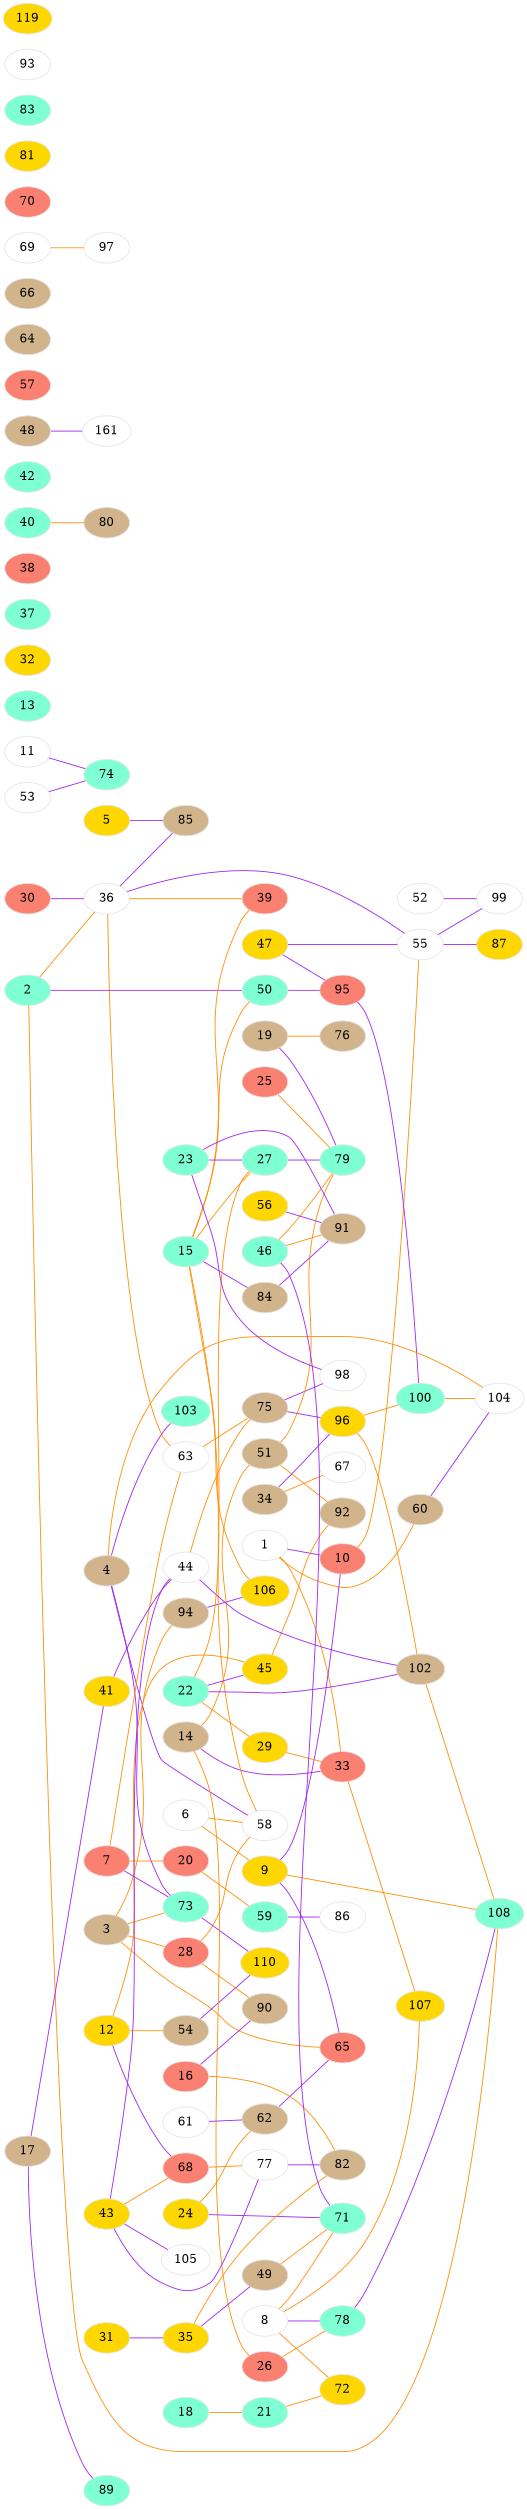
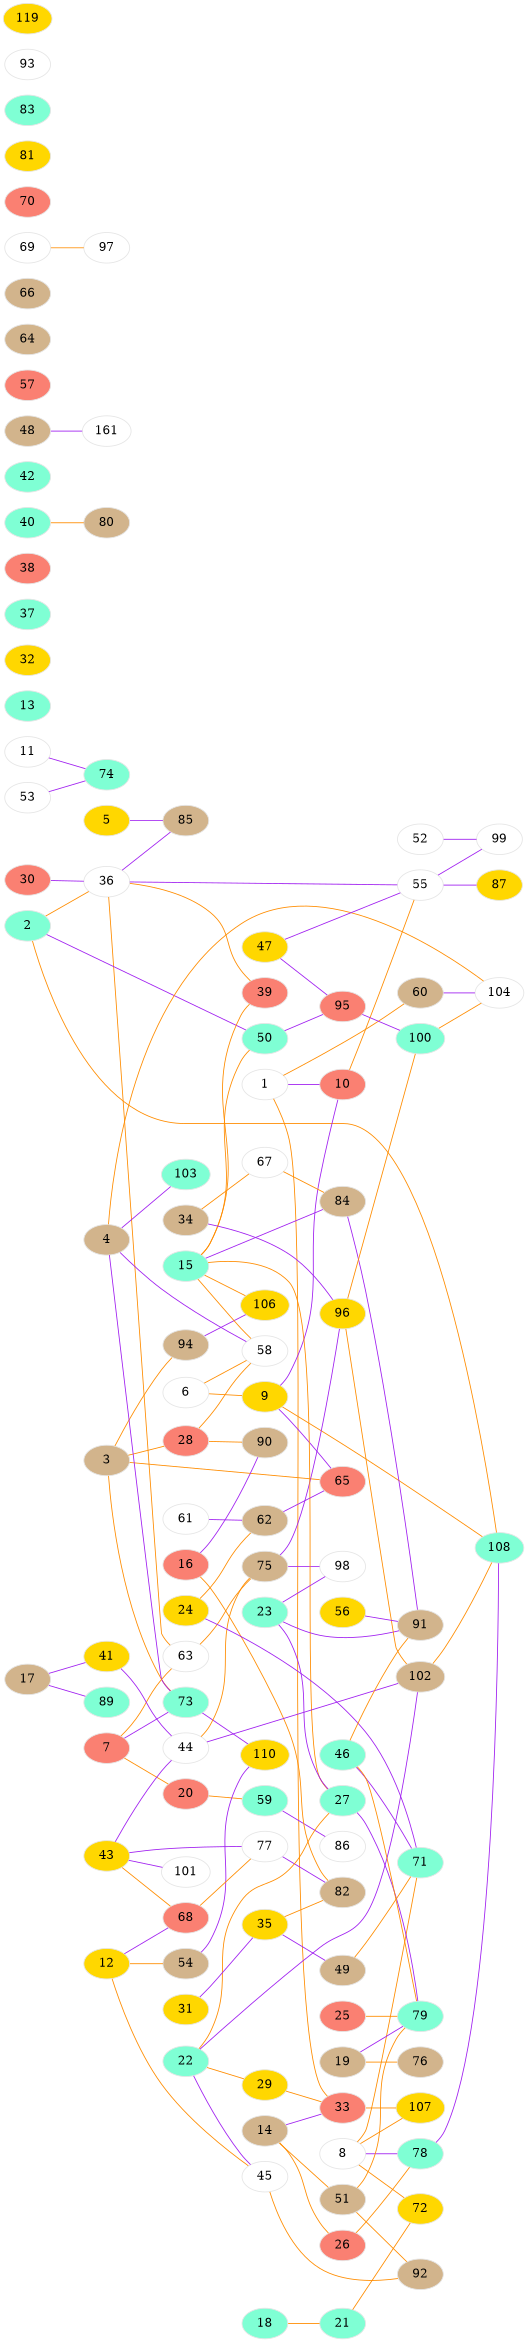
  graph {
    rankdir=LR
    node [color=gray90 fillcolor=tan style=filled]
    edge [color=darkorange]
    1 [fillcolor=white]
    10 [fillcolor=salmon]
    33 [fillcolor=salmon]
    60
    55 [fillcolor=white]
    107 [fillcolor=gold]
    104 [fillcolor=white]
    36 [fillcolor=white]
    2 [fillcolor=aquamarine]
    50 [fillcolor=aquamarine]
    108 [fillcolor=aquamarine]
    85
    63 [fillcolor=white]
    39 [fillcolor=salmon]
    95 [fillcolor=salmon]
    3
    28 [fillcolor=salmon]
    65 [fillcolor=salmon]
    73 [fillcolor=aquamarine]
    94
    58 [fillcolor=white]
    90
    110 [fillcolor=gold]
    106 [fillcolor=gold]
    4
    103 [fillcolor=aquamarine]
    5 [fillcolor=gold]
    6 [fillcolor=white]
    9 [fillcolor=gold]
    7 [fillcolor=salmon]
    20 [fillcolor=salmon]
    59 [fillcolor=aquamarine]
    75
    8 [fillcolor=white]
    71 [fillcolor=aquamarine]
    72 [fillcolor=gold]
    78 [fillcolor=aquamarine]
    99 [fillcolor=white]
    87 [fillcolor=gold]
    11 [fillcolor=white]
    74 [fillcolor=aquamarine]
    12 [fillcolor=gold]
-   45 [fillcolor=gold]
+   45 [fillcolor=white]
    54
    68 [fillcolor=salmon]
    92
    77 [fillcolor=white]
    13 [fillcolor=aquamarine]
    14
    26 [fillcolor=salmon]
    51
    79 [fillcolor=aquamarine]
    15 [fillcolor=aquamarine]
    27 [fillcolor=aquamarine]
    84
    91
    16 [fillcolor=salmon]
    82
    17
    41 [fillcolor=gold]
    89 [fillcolor=aquamarine]
    44 [fillcolor=white]
    18 [fillcolor=aquamarine]
    21 [fillcolor=aquamarine]
    19
    76
    86 [fillcolor=white]
    22 [fillcolor=aquamarine]
    29 [fillcolor=gold]
    102
    23 [fillcolor=aquamarine]
    98 [fillcolor=white]
    24 [fillcolor=gold]
    62
    25 [fillcolor=salmon]
    30 [fillcolor=salmon]
    31 [fillcolor=gold]
    35 [fillcolor=gold]
    49
    32 [fillcolor=gold]
    34
    67 [fillcolor=white]
    96 [fillcolor=gold]
    100 [fillcolor=aquamarine]
    37 [fillcolor=aquamarine]
    38 [fillcolor=salmon]
    80
    40 [fillcolor=aquamarine]
    42 [fillcolor=aquamarine]
    43 [fillcolor=gold]
-   105 [fillcolor=white]
+   105 [fillcolor=white label=101]
    46 [fillcolor=aquamarine]
    47 [fillcolor=gold]
    48
    n95 [fillcolor=white label=161]
    52 [fillcolor=white]
    53 [fillcolor=white]
    56 [fillcolor=gold]
    57 [fillcolor=salmon]
    61 [fillcolor=white]
    64
    66
    69 [fillcolor=white]
    97 [fillcolor=white]
    70 [fillcolor=salmon]
    81 [fillcolor=gold]
    83 [fillcolor=aquamarine]
    93 [fillcolor=white]
    n109 [fillcolor=gold label=119]
    1 -- 10 [color=purple]
    1 -- 33
    1 -- 60
    10 -- 55
    33 -- 107
    60 -- 104 [color=purple]
    55 -- 99 [color=purple]
    55 -- 87 [color=purple]
    36 -- 55 [color=purple]
    36 -- 85 [color=purple]
    36 -- 63
    36 -- 39
    2 -- 36
    2 -- 50 [color=purple]
    2 -- 108
    50 -- 95 [color=purple]
    63 -- 75
    95 -- 100 [color=purple]
    3 -- 28
    3 -- 65
    3 -- 73
    3 -- 94
    28 -- 58
    28 -- 90
    73 -- 110 [color=purple]
    94 -- 106 [color=purple]
    4 -- 104
    4 -- 73 [color=purple]
    4 -- 58 [color=purple]
    4 -- 103 [color=purple]
    5 -- 85 [color=purple]
    6 -- 58
    6 -- 9
    9 -- 10 [color=purple]
    9 -- 108
    9 -- 65 [color=purple]
    7 -- 63
    7 -- 73 [color=purple]
    7 -- 20
    20 -- 59
    59 -- 86 [color=purple]
    75 -- 98 [color=purple]
    75 -- 96 [color=purple]
    8 -- 107
    8 -- 71
    8 -- 72
    8 -- 78 [color=purple]
    78 -- 108 [color=purple]
    11 -- 74 [color=purple]
    12 -- 45
    12 -- 54
    12 -- 68 [color=purple]
    45 -- 92
    54 -- 110 [color=purple]
    68 -- 77
    77 -- 82 [color=purple]
    14 -- 33 [color=purple]
    14 -- 26
    14 -- 51
    26 -- 78
    51 -- 92
    51 -- 79
    15 -- 50
    15 -- 39
    15 -- 58
    15 -- 106
    15 -- 27
    15 -- 84 [color=purple]
    27 -- 79 [color=purple]
    84 -- 91 [color=purple]
    16 -- 90 [color=purple]
    16 -- 82
    17 -- 41 [color=purple]
    17 -- 89 [color=purple]
    41 -- 44 [color=purple]
    44 -- 75
    44 -- 102 [color=purple]
    18 -- 21
    21 -- 72
    19 -- 79 [color=purple]
    19 -- 76
    22 -- 45 [color=purple]
    22 -- 27
    22 -- 29
    22 -- 102 [color=purple]
    29 -- 33
    102 -- 108
    23 -- 27 [color=purple]
    23 -- 91 [color=purple]
    23 -- 98 [color=purple]
    24 -- 71 [color=purple]
    24 -- 62
    62 -- 65 [color=purple]
    25 -- 79
    30 -- 36 [color=purple]
    31 -- 35 [color=purple]
    35 -- 82
    35 -- 49 [color=purple]
    49 -- 71
    34 -- 67
    34 -- 96 [color=purple]
+   67 -- 84
    96 -- 102
    96 -- 100
    100 -- 104
    40 -- 80
    43 -- 68
    43 -- 77 [color=purple]
    43 -- 44 [color=purple]
    43 -- 105 [color=purple]
    46 -- 71 [color=purple]
    46 -- 79
    46 -- 91
    47 -- 55 [color=purple]
    47 -- 95 [color=purple]
    48 -- n95 [color=purple]
    52 -- 99 [color=purple]
    53 -- 74 [color=purple]
    56 -- 91 [color=purple]
    61 -- 62 [color=purple]
    69 -- 97
  }
